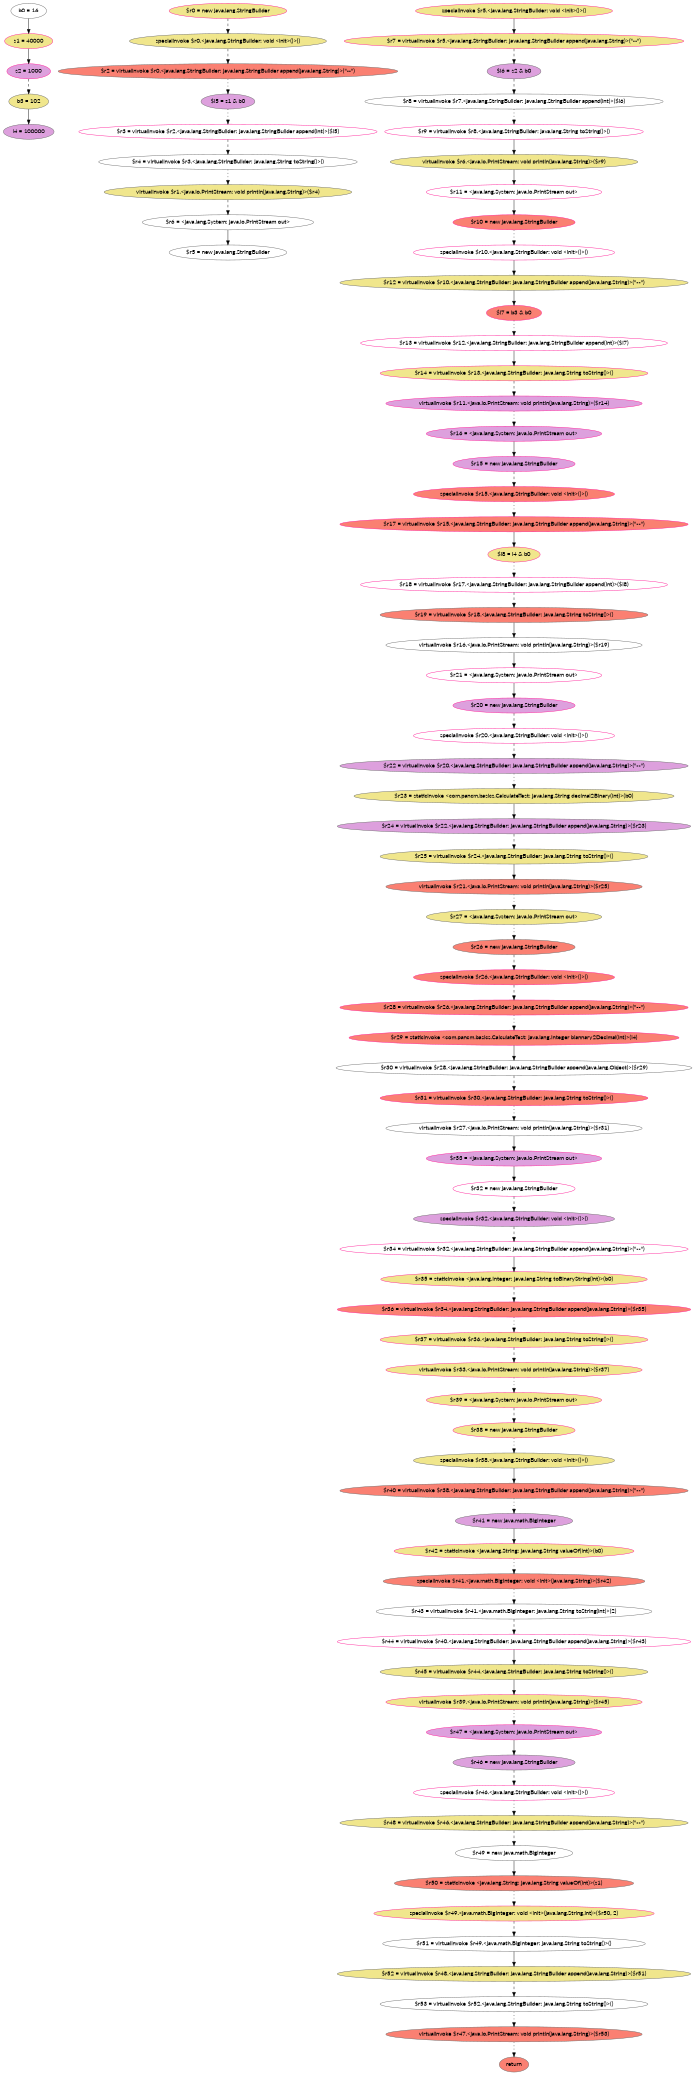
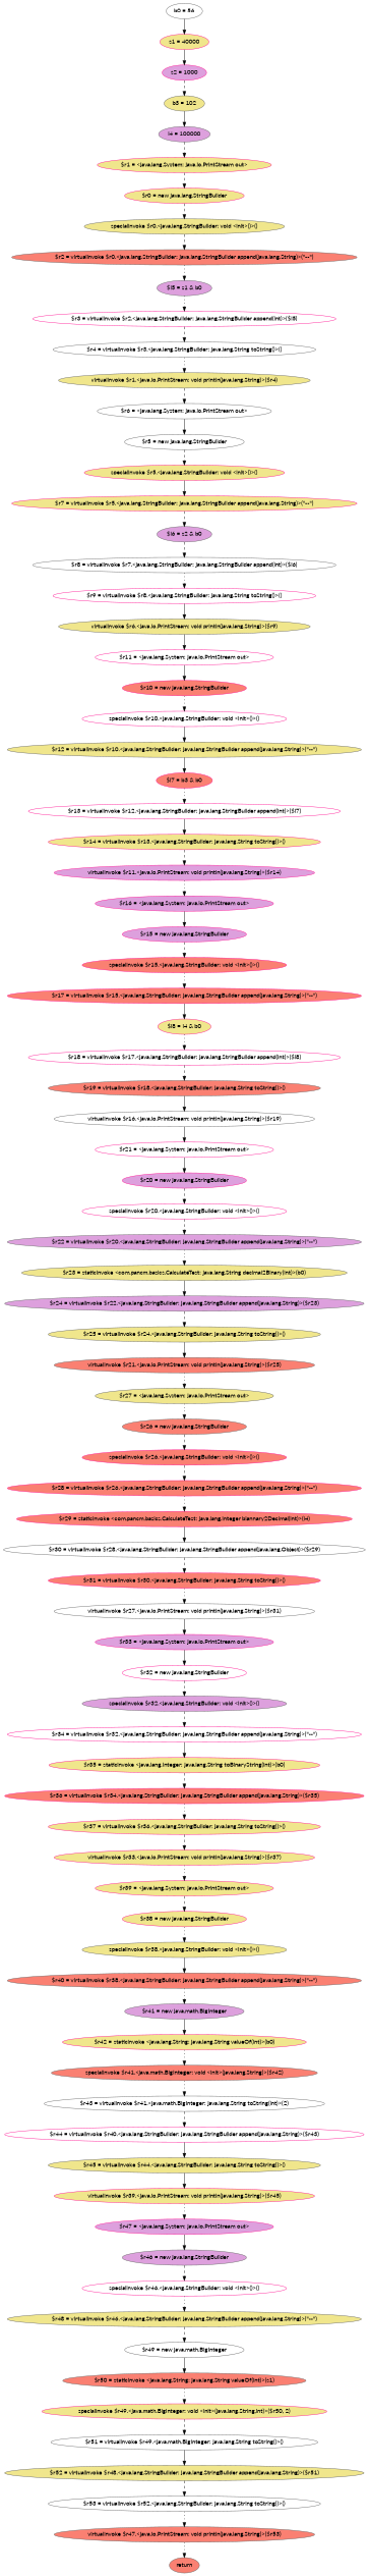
  digraph {
    fontname=Lato
    node [color=deeppink fillcolor=khaki fontname=Lato style=filled]
    edge [fontname=Lato style=solid]
-   "b0 = 16" [color=gray40 fillcolor=white]
+   "b0 = 16" [color=gray40 fillcolor=white label="b0 = 56"]
    n2 [label="s1 = 40000"]
    "s2 = 1000" [fillcolor=plum]
    n4 [color=gray40 label="b3 = 102"]
    "i4 = 100000" [color=gray40 fillcolor=plum]
+   "$r1 = <java.lang.System: java.io.PrintStream out>"
    "$r0 = new java.lang.StringBuilder"
    "specialinvoke $r0.<java.lang.StringBuilder: void <init>()>()" [color=gray40]
    "$r2 = virtualinvoke $r0.<java.lang.StringBuilder: java.lang.StringBuilder append(java.lang.String)>(\"--\")" [color=gray40 fillcolor=salmon]
    "$i5 = s1 & b0" [color=gray40 fillcolor=plum]
    "$r3 = virtualinvoke $r2.<java.lang.StringBuilder: java.lang.StringBuilder append(int)>($i5)" [fillcolor=white]
    "$r4 = virtualinvoke $r3.<java.lang.StringBuilder: java.lang.String toString()>()" [color=gray40 fillcolor=white]
    "virtualinvoke $r1.<java.io.PrintStream: void println(java.lang.String)>($r4)" [color=gray40]
    "$r6 = <java.lang.System: java.io.PrintStream out>" [color=gray40 fillcolor=white]
    "$r5 = new java.lang.StringBuilder" [color=gray40 fillcolor=white]
    "specialinvoke $r5.<java.lang.StringBuilder: void <init>()>()"
    "$r7 = virtualinvoke $r5.<java.lang.StringBuilder: java.lang.StringBuilder append(java.lang.String)>(\"--\")"
    "$i6 = s2 & b0" [color=gray40 fillcolor=plum]
    "$r8 = virtualinvoke $r7.<java.lang.StringBuilder: java.lang.StringBuilder append(int)>($i6)" [color=gray40 fillcolor=white]
    "$r9 = virtualinvoke $r8.<java.lang.StringBuilder: java.lang.String toString()>()" [fillcolor=white]
    "virtualinvoke $r6.<java.io.PrintStream: void println(java.lang.String)>($r9)" [color=gray40]
    "$r11 = <java.lang.System: java.io.PrintStream out>" [fillcolor=white]
    "$r10 = new java.lang.StringBuilder" [fillcolor=salmon]
    "specialinvoke $r10.<java.lang.StringBuilder: void <init>()>()" [fillcolor=white]
    "$r12 = virtualinvoke $r10.<java.lang.StringBuilder: java.lang.StringBuilder append(java.lang.String)>(\"--\")" [color=gray40]
    "$i7 = b3 & b0" [fillcolor=salmon]
    "$r13 = virtualinvoke $r12.<java.lang.StringBuilder: java.lang.StringBuilder append(int)>($i7)" [fillcolor=white]
    "$r14 = virtualinvoke $r13.<java.lang.StringBuilder: java.lang.String toString()>()"
    "virtualinvoke $r11.<java.io.PrintStream: void println(java.lang.String)>($r14)" [fillcolor=plum]
    "$r16 = <java.lang.System: java.io.PrintStream out>" [fillcolor=plum]
    "$r15 = new java.lang.StringBuilder" [fillcolor=plum]
    "specialinvoke $r15.<java.lang.StringBuilder: void <init>()>()" [fillcolor=salmon]
    "$r17 = virtualinvoke $r15.<java.lang.StringBuilder: java.lang.StringBuilder append(java.lang.String)>(\"--\")" [fillcolor=salmon]
    "$i8 = i4 & b0"
    "$r18 = virtualinvoke $r17.<java.lang.StringBuilder: java.lang.StringBuilder append(int)>($i8)" [fillcolor=white]
    "$r19 = virtualinvoke $r18.<java.lang.StringBuilder: java.lang.String toString()>()" [color=gray40 fillcolor=salmon]
    "virtualinvoke $r16.<java.io.PrintStream: void println(java.lang.String)>($r19)" [color=gray40 fillcolor=white]
    "$r21 = <java.lang.System: java.io.PrintStream out>" [fillcolor=white]
    "$r20 = new java.lang.StringBuilder" [fillcolor=plum]
    "specialinvoke $r20.<java.lang.StringBuilder: void <init>()>()" [fillcolor=white]
    "$r22 = virtualinvoke $r20.<java.lang.StringBuilder: java.lang.StringBuilder append(java.lang.String)>(\"--\")" [color=gray40 fillcolor=plum]
    "$r23 = staticinvoke <com.pancm.basics.CalculateTest: java.lang.String decimal2Binary(int)>(b0)" [color=gray40]
    "$r24 = virtualinvoke $r22.<java.lang.StringBuilder: java.lang.StringBuilder append(java.lang.String)>($r23)" [color=gray40 fillcolor=plum]
    "$r25 = virtualinvoke $r24.<java.lang.StringBuilder: java.lang.String toString()>()" [color=gray40]
    "virtualinvoke $r21.<java.io.PrintStream: void println(java.lang.String)>($r25)" [color=gray40 fillcolor=salmon]
    "$r27 = <java.lang.System: java.io.PrintStream out>" [color=gray40]
    "$r26 = new java.lang.StringBuilder" [color=gray40 fillcolor=salmon]
    "specialinvoke $r26.<java.lang.StringBuilder: void <init>()>()" [fillcolor=salmon]
    "$r28 = virtualinvoke $r26.<java.lang.StringBuilder: java.lang.StringBuilder append(java.lang.String)>(\"--\")" [fillcolor=salmon]
    "$r29 = staticinvoke <com.pancm.basics.CalculateTest: java.lang.Integer biannary2Decimal(int)>(i4)" [fillcolor=salmon]
    "$r30 = virtualinvoke $r28.<java.lang.StringBuilder: java.lang.StringBuilder append(java.lang.Object)>($r29)" [color=gray40 fillcolor=white]
    "$r31 = virtualinvoke $r30.<java.lang.StringBuilder: java.lang.String toString()>()" [fillcolor=salmon]
    "virtualinvoke $r27.<java.io.PrintStream: void println(java.lang.String)>($r31)" [color=gray40 fillcolor=white]
    "$r33 = <java.lang.System: java.io.PrintStream out>" [fillcolor=plum]
    "$r32 = new java.lang.StringBuilder" [fillcolor=white]
    "specialinvoke $r32.<java.lang.StringBuilder: void <init>()>()" [color=gray40 fillcolor=plum]
    "$r34 = virtualinvoke $r32.<java.lang.StringBuilder: java.lang.StringBuilder append(java.lang.String)>(\"--\")" [fillcolor=white]
    "$r35 = staticinvoke <java.lang.Integer: java.lang.String toBinaryString(int)>(b0)"
    "$r36 = virtualinvoke $r34.<java.lang.StringBuilder: java.lang.StringBuilder append(java.lang.String)>($r35)" [fillcolor=salmon]
    "$r37 = virtualinvoke $r36.<java.lang.StringBuilder: java.lang.String toString()>()"
    "virtualinvoke $r33.<java.io.PrintStream: void println(java.lang.String)>($r37)"
    "$r39 = <java.lang.System: java.io.PrintStream out>"
    "$r38 = new java.lang.StringBuilder"
    "specialinvoke $r38.<java.lang.StringBuilder: void <init>()>()" [color=gray40]
    "$r40 = virtualinvoke $r38.<java.lang.StringBuilder: java.lang.StringBuilder append(java.lang.String)>(\"--\")" [color=gray40 fillcolor=salmon]
    "$r41 = new java.math.BigInteger" [color=gray40 fillcolor=plum]
    "$r42 = staticinvoke <java.lang.String: java.lang.String valueOf(int)>(b0)"
    "specialinvoke $r41.<java.math.BigInteger: void <init>(java.lang.String)>($r42)" [color=gray40 fillcolor=salmon]
    "$r43 = virtualinvoke $r41.<java.math.BigInteger: java.lang.String toString(int)>(2)" [color=gray40 fillcolor=white]
    "$r44 = virtualinvoke $r40.<java.lang.StringBuilder: java.lang.StringBuilder append(java.lang.String)>($r43)" [fillcolor=white]
    "$r45 = virtualinvoke $r44.<java.lang.StringBuilder: java.lang.String toString()>()" [color=gray40]
    "virtualinvoke $r39.<java.io.PrintStream: void println(java.lang.String)>($r45)"
    "$r47 = <java.lang.System: java.io.PrintStream out>" [fillcolor=plum]
    "$r46 = new java.lang.StringBuilder" [color=gray40 fillcolor=plum]
    "specialinvoke $r46.<java.lang.StringBuilder: void <init>()>()" [fillcolor=white]
    "$r48 = virtualinvoke $r46.<java.lang.StringBuilder: java.lang.StringBuilder append(java.lang.String)>(\"--\")" [color=gray40]
    "$r49 = new java.math.BigInteger" [color=gray40 fillcolor=white]
    "$r50 = staticinvoke <java.lang.String: java.lang.String valueOf(int)>(s1)" [color=gray40 fillcolor=salmon]
    "specialinvoke $r49.<java.math.BigInteger: void <init>(java.lang.String,int)>($r50, 2)"
    "$r51 = virtualinvoke $r49.<java.math.BigInteger: java.lang.String toString()>()" [color=gray40 fillcolor=white]
    "$r52 = virtualinvoke $r48.<java.lang.StringBuilder: java.lang.StringBuilder append(java.lang.String)>($r51)" [color=gray40]
    "$r53 = virtualinvoke $r52.<java.lang.StringBuilder: java.lang.String toString()>()" [color=gray40 fillcolor=white]
    "virtualinvoke $r47.<java.io.PrintStream: void println(java.lang.String)>($r53)" [color=gray40 fillcolor=salmon]
    return [color=gray40 fillcolor=salmon]
    "b0 = 16" -> n2
    n2 -> "s2 = 1000"
    "s2 = 1000" -> n4 [style=dashed]
    n4 -> "i4 = 100000"
+   "i4 = 100000" -> "$r1 = <java.lang.System: java.io.PrintStream out>" [style=dashed]
+   "$r1 = <java.lang.System: java.io.PrintStream out>" -> "$r0 = new java.lang.StringBuilder" [style=dashed]
    "$r0 = new java.lang.StringBuilder" -> "specialinvoke $r0.<java.lang.StringBuilder: void <init>()>()" [style=dashed]
    "specialinvoke $r0.<java.lang.StringBuilder: void <init>()>()" -> "$r2 = virtualinvoke $r0.<java.lang.StringBuilder: java.lang.StringBuilder append(java.lang.String)>(\"--\")" [style=dashed]
    "$r2 = virtualinvoke $r0.<java.lang.StringBuilder: java.lang.StringBuilder append(java.lang.String)>(\"--\")" -> "$i5 = s1 & b0" [style=dotted]
    "$i5 = s1 & b0" -> "$r3 = virtualinvoke $r2.<java.lang.StringBuilder: java.lang.StringBuilder append(int)>($i5)" [style=dotted]
    "$r3 = virtualinvoke $r2.<java.lang.StringBuilder: java.lang.StringBuilder append(int)>($i5)" -> "$r4 = virtualinvoke $r3.<java.lang.StringBuilder: java.lang.String toString()>()" [style=dashed]
    "$r4 = virtualinvoke $r3.<java.lang.StringBuilder: java.lang.String toString()>()" -> "virtualinvoke $r1.<java.io.PrintStream: void println(java.lang.String)>($r4)" [style=dotted]
    "virtualinvoke $r1.<java.io.PrintStream: void println(java.lang.String)>($r4)" -> "$r6 = <java.lang.System: java.io.PrintStream out>" [style=dashed]
    "$r6 = <java.lang.System: java.io.PrintStream out>" -> "$r5 = new java.lang.StringBuilder"
+   "$r5 = new java.lang.StringBuilder" -> "specialinvoke $r5.<java.lang.StringBuilder: void <init>()>()" [style=dashed]
    "specialinvoke $r5.<java.lang.StringBuilder: void <init>()>()" -> "$r7 = virtualinvoke $r5.<java.lang.StringBuilder: java.lang.StringBuilder append(java.lang.String)>(\"--\")"
    "$r7 = virtualinvoke $r5.<java.lang.StringBuilder: java.lang.StringBuilder append(java.lang.String)>(\"--\")" -> "$i6 = s2 & b0" [style=dashed]
    "$i6 = s2 & b0" -> "$r8 = virtualinvoke $r7.<java.lang.StringBuilder: java.lang.StringBuilder append(int)>($i6)" [style=dashed]
    "$r8 = virtualinvoke $r7.<java.lang.StringBuilder: java.lang.StringBuilder append(int)>($i6)" -> "$r9 = virtualinvoke $r8.<java.lang.StringBuilder: java.lang.String toString()>()" [style=dotted]
    "$r9 = virtualinvoke $r8.<java.lang.StringBuilder: java.lang.String toString()>()" -> "virtualinvoke $r6.<java.io.PrintStream: void println(java.lang.String)>($r9)"
    "virtualinvoke $r6.<java.io.PrintStream: void println(java.lang.String)>($r9)" -> "$r11 = <java.lang.System: java.io.PrintStream out>"
    "$r11 = <java.lang.System: java.io.PrintStream out>" -> "$r10 = new java.lang.StringBuilder"
    "$r10 = new java.lang.StringBuilder" -> "specialinvoke $r10.<java.lang.StringBuilder: void <init>()>()" [style=dotted]
    "specialinvoke $r10.<java.lang.StringBuilder: void <init>()>()" -> "$r12 = virtualinvoke $r10.<java.lang.StringBuilder: java.lang.StringBuilder append(java.lang.String)>(\"--\")"
    "$r12 = virtualinvoke $r10.<java.lang.StringBuilder: java.lang.StringBuilder append(java.lang.String)>(\"--\")" -> "$i7 = b3 & b0"
    "$i7 = b3 & b0" -> "$r13 = virtualinvoke $r12.<java.lang.StringBuilder: java.lang.StringBuilder append(int)>($i7)" [style=dotted]
    "$r13 = virtualinvoke $r12.<java.lang.StringBuilder: java.lang.StringBuilder append(int)>($i7)" -> "$r14 = virtualinvoke $r13.<java.lang.StringBuilder: java.lang.String toString()>()"
    "$r14 = virtualinvoke $r13.<java.lang.StringBuilder: java.lang.String toString()>()" -> "virtualinvoke $r11.<java.io.PrintStream: void println(java.lang.String)>($r14)" [style=dashed]
    "virtualinvoke $r11.<java.io.PrintStream: void println(java.lang.String)>($r14)" -> "$r16 = <java.lang.System: java.io.PrintStream out>" [style=dotted]
    "$r16 = <java.lang.System: java.io.PrintStream out>" -> "$r15 = new java.lang.StringBuilder"
    "$r15 = new java.lang.StringBuilder" -> "specialinvoke $r15.<java.lang.StringBuilder: void <init>()>()" [style=dashed]
    "specialinvoke $r15.<java.lang.StringBuilder: void <init>()>()" -> "$r17 = virtualinvoke $r15.<java.lang.StringBuilder: java.lang.StringBuilder append(java.lang.String)>(\"--\")" [style=dotted]
    "$r17 = virtualinvoke $r15.<java.lang.StringBuilder: java.lang.StringBuilder append(java.lang.String)>(\"--\")" -> "$i8 = i4 & b0"
    "$i8 = i4 & b0" -> "$r18 = virtualinvoke $r17.<java.lang.StringBuilder: java.lang.StringBuilder append(int)>($i8)" [style=dotted]
    "$r18 = virtualinvoke $r17.<java.lang.StringBuilder: java.lang.StringBuilder append(int)>($i8)" -> "$r19 = virtualinvoke $r18.<java.lang.StringBuilder: java.lang.String toString()>()" [style=dashed]
    "$r19 = virtualinvoke $r18.<java.lang.StringBuilder: java.lang.String toString()>()" -> "virtualinvoke $r16.<java.io.PrintStream: void println(java.lang.String)>($r19)"
    "virtualinvoke $r16.<java.io.PrintStream: void println(java.lang.String)>($r19)" -> "$r21 = <java.lang.System: java.io.PrintStream out>"
    "$r21 = <java.lang.System: java.io.PrintStream out>" -> "$r20 = new java.lang.StringBuilder"
    "$r20 = new java.lang.StringBuilder" -> "specialinvoke $r20.<java.lang.StringBuilder: void <init>()>()" [style=dashed]
    "specialinvoke $r20.<java.lang.StringBuilder: void <init>()>()" -> "$r22 = virtualinvoke $r20.<java.lang.StringBuilder: java.lang.StringBuilder append(java.lang.String)>(\"--\")" [style=dashed]
    "$r22 = virtualinvoke $r20.<java.lang.StringBuilder: java.lang.StringBuilder append(java.lang.String)>(\"--\")" -> "$r23 = staticinvoke <com.pancm.basics.CalculateTest: java.lang.String decimal2Binary(int)>(b0)" [style=dotted]
    "$r23 = staticinvoke <com.pancm.basics.CalculateTest: java.lang.String decimal2Binary(int)>(b0)" -> "$r24 = virtualinvoke $r22.<java.lang.StringBuilder: java.lang.StringBuilder append(java.lang.String)>($r23)"
    "$r24 = virtualinvoke $r22.<java.lang.StringBuilder: java.lang.StringBuilder append(java.lang.String)>($r23)" -> "$r25 = virtualinvoke $r24.<java.lang.StringBuilder: java.lang.String toString()>()" [style=dashed]
    "$r25 = virtualinvoke $r24.<java.lang.StringBuilder: java.lang.String toString()>()" -> "virtualinvoke $r21.<java.io.PrintStream: void println(java.lang.String)>($r25)"
    "virtualinvoke $r21.<java.io.PrintStream: void println(java.lang.String)>($r25)" -> "$r27 = <java.lang.System: java.io.PrintStream out>" [style=dotted]
    "$r27 = <java.lang.System: java.io.PrintStream out>" -> "$r26 = new java.lang.StringBuilder" [style=dotted]
    "$r26 = new java.lang.StringBuilder" -> "specialinvoke $r26.<java.lang.StringBuilder: void <init>()>()" [style=dashed]
    "specialinvoke $r26.<java.lang.StringBuilder: void <init>()>()" -> "$r28 = virtualinvoke $r26.<java.lang.StringBuilder: java.lang.StringBuilder append(java.lang.String)>(\"--\")" [style=dashed]
    "$r28 = virtualinvoke $r26.<java.lang.StringBuilder: java.lang.StringBuilder append(java.lang.String)>(\"--\")" -> "$r29 = staticinvoke <com.pancm.basics.CalculateTest: java.lang.Integer biannary2Decimal(int)>(i4)" [style=dotted]
    "$r29 = staticinvoke <com.pancm.basics.CalculateTest: java.lang.Integer biannary2Decimal(int)>(i4)" -> "$r30 = virtualinvoke $r28.<java.lang.StringBuilder: java.lang.StringBuilder append(java.lang.Object)>($r29)"
    "$r30 = virtualinvoke $r28.<java.lang.StringBuilder: java.lang.StringBuilder append(java.lang.Object)>($r29)" -> "$r31 = virtualinvoke $r30.<java.lang.StringBuilder: java.lang.String toString()>()" [style=dashed]
    "$r31 = virtualinvoke $r30.<java.lang.StringBuilder: java.lang.String toString()>()" -> "virtualinvoke $r27.<java.io.PrintStream: void println(java.lang.String)>($r31)" [style=dotted]
    "virtualinvoke $r27.<java.io.PrintStream: void println(java.lang.String)>($r31)" -> "$r33 = <java.lang.System: java.io.PrintStream out>"
    "$r33 = <java.lang.System: java.io.PrintStream out>" -> "$r32 = new java.lang.StringBuilder"
    "$r32 = new java.lang.StringBuilder" -> "specialinvoke $r32.<java.lang.StringBuilder: void <init>()>()" [style=dashed]
    "specialinvoke $r32.<java.lang.StringBuilder: void <init>()>()" -> "$r34 = virtualinvoke $r32.<java.lang.StringBuilder: java.lang.StringBuilder append(java.lang.String)>(\"--\")" [style=dashed]
    "$r34 = virtualinvoke $r32.<java.lang.StringBuilder: java.lang.StringBuilder append(java.lang.String)>(\"--\")" -> "$r35 = staticinvoke <java.lang.Integer: java.lang.String toBinaryString(int)>(b0)"
    "$r35 = staticinvoke <java.lang.Integer: java.lang.String toBinaryString(int)>(b0)" -> "$r36 = virtualinvoke $r34.<java.lang.StringBuilder: java.lang.StringBuilder append(java.lang.String)>($r35)" [style=dashed]
    "$r36 = virtualinvoke $r34.<java.lang.StringBuilder: java.lang.StringBuilder append(java.lang.String)>($r35)" -> "$r37 = virtualinvoke $r36.<java.lang.StringBuilder: java.lang.String toString()>()" [style=dotted]
    "$r37 = virtualinvoke $r36.<java.lang.StringBuilder: java.lang.String toString()>()" -> "virtualinvoke $r33.<java.io.PrintStream: void println(java.lang.String)>($r37)" [style=dashed]
    "virtualinvoke $r33.<java.io.PrintStream: void println(java.lang.String)>($r37)" -> "$r39 = <java.lang.System: java.io.PrintStream out>" [style=dotted]
    "$r39 = <java.lang.System: java.io.PrintStream out>" -> "$r38 = new java.lang.StringBuilder" [style=dashed]
    "$r38 = new java.lang.StringBuilder" -> "specialinvoke $r38.<java.lang.StringBuilder: void <init>()>()" [style=dotted]
    "specialinvoke $r38.<java.lang.StringBuilder: void <init>()>()" -> "$r40 = virtualinvoke $r38.<java.lang.StringBuilder: java.lang.StringBuilder append(java.lang.String)>(\"--\")"
    "$r40 = virtualinvoke $r38.<java.lang.StringBuilder: java.lang.StringBuilder append(java.lang.String)>(\"--\")" -> "$r41 = new java.math.BigInteger" [style=dotted]
    "$r41 = new java.math.BigInteger" -> "$r42 = staticinvoke <java.lang.String: java.lang.String valueOf(int)>(b0)"
    "$r42 = staticinvoke <java.lang.String: java.lang.String valueOf(int)>(b0)" -> "specialinvoke $r41.<java.math.BigInteger: void <init>(java.lang.String)>($r42)" [style=dotted]
    "specialinvoke $r41.<java.math.BigInteger: void <init>(java.lang.String)>($r42)" -> "$r43 = virtualinvoke $r41.<java.math.BigInteger: java.lang.String toString(int)>(2)" [style=dotted]
    "$r43 = virtualinvoke $r41.<java.math.BigInteger: java.lang.String toString(int)>(2)" -> "$r44 = virtualinvoke $r40.<java.lang.StringBuilder: java.lang.StringBuilder append(java.lang.String)>($r43)" [style=dashed]
    "$r44 = virtualinvoke $r40.<java.lang.StringBuilder: java.lang.StringBuilder append(java.lang.String)>($r43)" -> "$r45 = virtualinvoke $r44.<java.lang.StringBuilder: java.lang.String toString()>()"
    "$r45 = virtualinvoke $r44.<java.lang.StringBuilder: java.lang.String toString()>()" -> "virtualinvoke $r39.<java.io.PrintStream: void println(java.lang.String)>($r45)"
    "virtualinvoke $r39.<java.io.PrintStream: void println(java.lang.String)>($r45)" -> "$r47 = <java.lang.System: java.io.PrintStream out>" [style=dotted]
    "$r47 = <java.lang.System: java.io.PrintStream out>" -> "$r46 = new java.lang.StringBuilder"
    "$r46 = new java.lang.StringBuilder" -> "specialinvoke $r46.<java.lang.StringBuilder: void <init>()>()" [style=dashed]
    "specialinvoke $r46.<java.lang.StringBuilder: void <init>()>()" -> "$r48 = virtualinvoke $r46.<java.lang.StringBuilder: java.lang.StringBuilder append(java.lang.String)>(\"--\")" [style=dotted]
    "$r48 = virtualinvoke $r46.<java.lang.StringBuilder: java.lang.StringBuilder append(java.lang.String)>(\"--\")" -> "$r49 = new java.math.BigInteger" [style=dashed]
    "$r49 = new java.math.BigInteger" -> "$r50 = staticinvoke <java.lang.String: java.lang.String valueOf(int)>(s1)"
    "$r50 = staticinvoke <java.lang.String: java.lang.String valueOf(int)>(s1)" -> "specialinvoke $r49.<java.math.BigInteger: void <init>(java.lang.String,int)>($r50, 2)" [style=dotted]
    "specialinvoke $r49.<java.math.BigInteger: void <init>(java.lang.String,int)>($r50, 2)" -> "$r51 = virtualinvoke $r49.<java.math.BigInteger: java.lang.String toString()>()" [style=dashed]
    "$r51 = virtualinvoke $r49.<java.math.BigInteger: java.lang.String toString()>()" -> "$r52 = virtualinvoke $r48.<java.lang.StringBuilder: java.lang.StringBuilder append(java.lang.String)>($r51)"
    "$r52 = virtualinvoke $r48.<java.lang.StringBuilder: java.lang.StringBuilder append(java.lang.String)>($r51)" -> "$r53 = virtualinvoke $r52.<java.lang.StringBuilder: java.lang.String toString()>()" [style=dashed]
    "$r53 = virtualinvoke $r52.<java.lang.StringBuilder: java.lang.String toString()>()" -> "virtualinvoke $r47.<java.io.PrintStream: void println(java.lang.String)>($r53)" [style=dotted]
    "virtualinvoke $r47.<java.io.PrintStream: void println(java.lang.String)>($r53)" -> return [style=dotted]
  }
